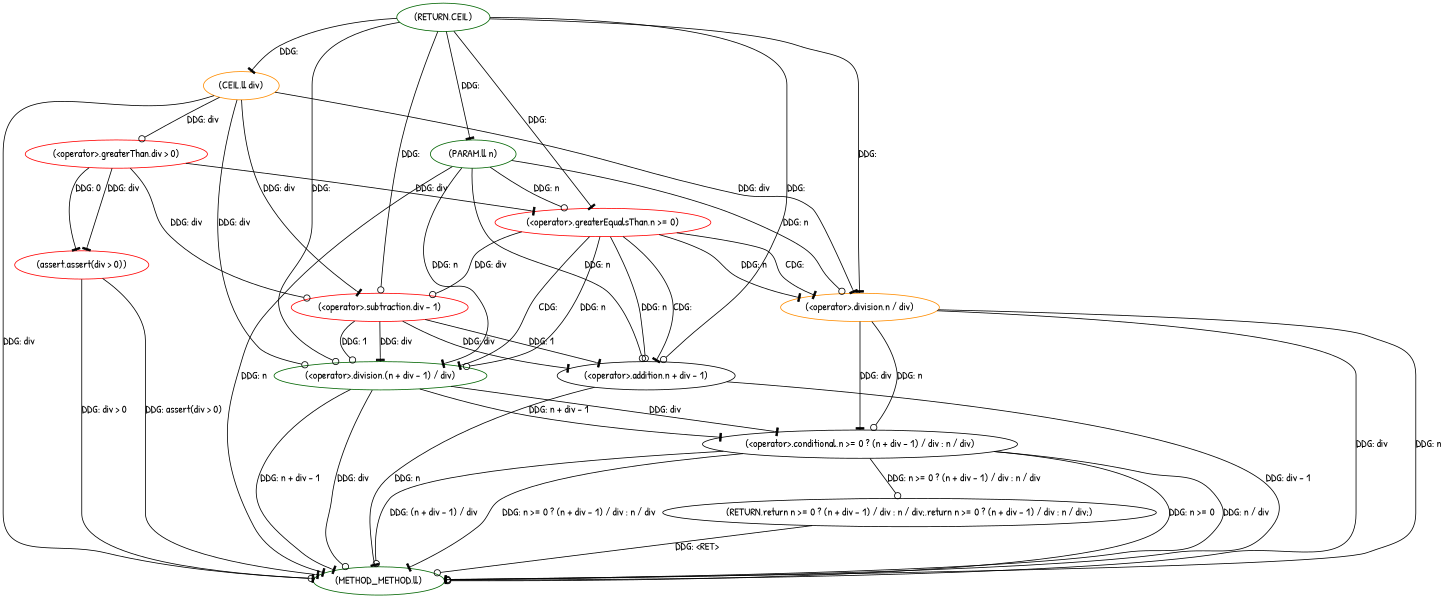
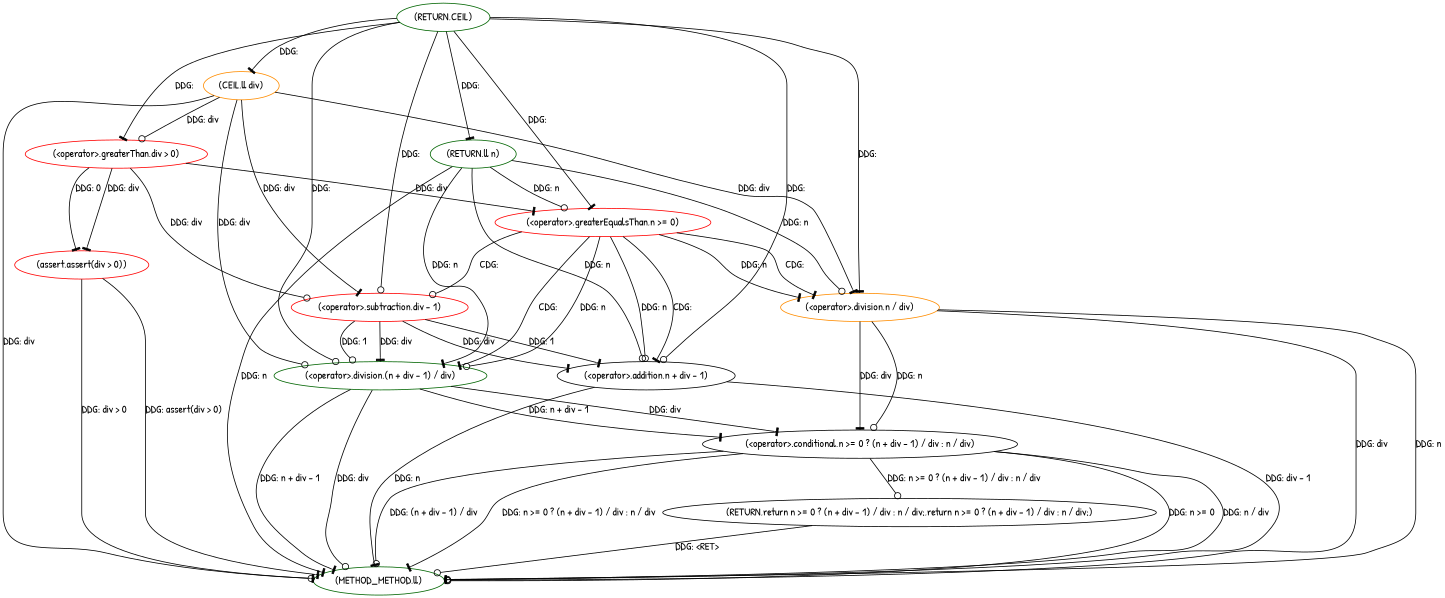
  digraph {
    fontname="Patrick Hand"
    node [color=darkgreen fontname="Patrick Hand"]
    edge [arrowhead=tee fontname="Patrick Hand"]
    n1 [label="(RETURN,CEIL)"]
-   n2 [label="(PARAM,ll n)"]
+   n2 [label="(RETURN,ll n)"]
    n3 [color=darkorange label="(CEIL,ll div)"]
    n4 [color=red label="(<operator>.greaterThan,div > 0)"]
    n5 [color=red label="(<operator>.greaterEqualsThan,n >= 0)"]
    n6 [label="(<operator>.division,(n + div - 1) / div)"]
    n7 [color=darkorange label="(<operator>.division,n / div)"]
    n8 [color=black label="(<operator>.addition,n + div - 1)"]
    n9 [color=red label="(<operator>.subtraction,div - 1)"]
    n10 [label="(METHOD_METHOD,ll)"]
    n11 [color=red label="(assert,assert(div > 0))"]
    n12 [color=black label="(<operator>.conditional,n >= 0 ? (n + div - 1) / div : n / div)"]
    n13 [color=black label="(RETURN,return n >= 0 ? (n + div - 1) / div : n / div;,return n >= 0 ? (n + div - 1) / div : n / div;)"]
    n1 -> n2 [label="DDG: "]
    n1 -> n3 [label="DDG: "]
+   n1 -> n4 [label="DDG: "]
    n1 -> n5 [label="DDG: "]
    n1 -> n6 [arrowhead=odot label="DDG: "]
    n1 -> n7 [label="DDG: "]
    n1 -> n8 [arrowhead=odot label="DDG: "]
    n1 -> n9 [arrowhead=odot label="DDG: "]
    n2 -> n5 [arrowhead=odot label="DDG: n"]
    n2 -> n6 [label="DDG: n"]
    n2 -> n7 [arrowhead=odot label="DDG: n"]
    n2 -> n8 [arrowhead=odot label="DDG: n"]
    n2 -> n10 [label="DDG: n"]
    n3 -> n4 [arrowhead=odot label="DDG: div"]
    n3 -> n6 [arrowhead=odot label="DDG: div"]
    n3 -> n7 [label="DDG: div"]
    n3 -> n9 [label="DDG: div"]
    n3 -> n10 [arrowhead=odot label="DDG: div"]
    n4 -> n5 [label="DDG: div"]
    n4 -> n9 [arrowhead=odot label="DDG: div"]
    n4 -> n11 [label="DDG: div"]
    n4 -> n11 [label="DDG: 0"]
    n5 -> n6 [arrowhead=odot label="DDG: n"]
    n5 -> n6 [label="CDG: "]
    n5 -> n7 [label="DDG: n"]
    n5 -> n7 [label="CDG: "]
    n5 -> n8 [arrowhead=odot label="DDG: n"]
    n5 -> n8 [label="CDG: "]
-   n5 -> n9 [arrowhead=odot label="DDG: div"]
+   n5 -> n9 [arrowhead=odot label="CDG: "]
    n6 -> n10 [label="DDG: n + div - 1"]
    n6 -> n10 [arrowhead=odot label="DDG: div"]
    n6 -> n12 [label="DDG: div"]
    n6 -> n12 [label="DDG: n + div - 1"]
    n7 -> n10 [arrowhead=odot label="DDG: n"]
    n7 -> n10 [arrowhead=odot label="DDG: div"]
    n7 -> n12 [arrowhead=odot label="DDG: n"]
    n7 -> n12 [label="DDG: div"]
    n8 -> n10 [label="DDG: n"]
    n8 -> n10 [label="DDG: div - 1"]
    n9 -> n6 [arrowhead=odot label="DDG: 1"]
    n9 -> n6 [label="DDG: div"]
    n9 -> n8 [label="DDG: 1"]
    n9 -> n8 [label="DDG: div"]
    n11 -> n10 [label="DDG: div > 0"]
    n11 -> n10 [label="DDG: assert(div > 0)"]
    n12 -> n10 [arrowhead=odot label="DDG: n >= 0"]
    n12 -> n10 [label="DDG: n / div"]
    n12 -> n10 [arrowhead=odot label="DDG: (n + div - 1) / div"]
    n12 -> n10 [label="DDG: n >= 0 ? (n + div - 1) / div : n / div"]
    n12 -> n13 [arrowhead=odot label="DDG: n >= 0 ? (n + div - 1) / div : n / div"]
    n13 -> n10 [arrowhead=odot label="DDG: <RET>"]
  }
